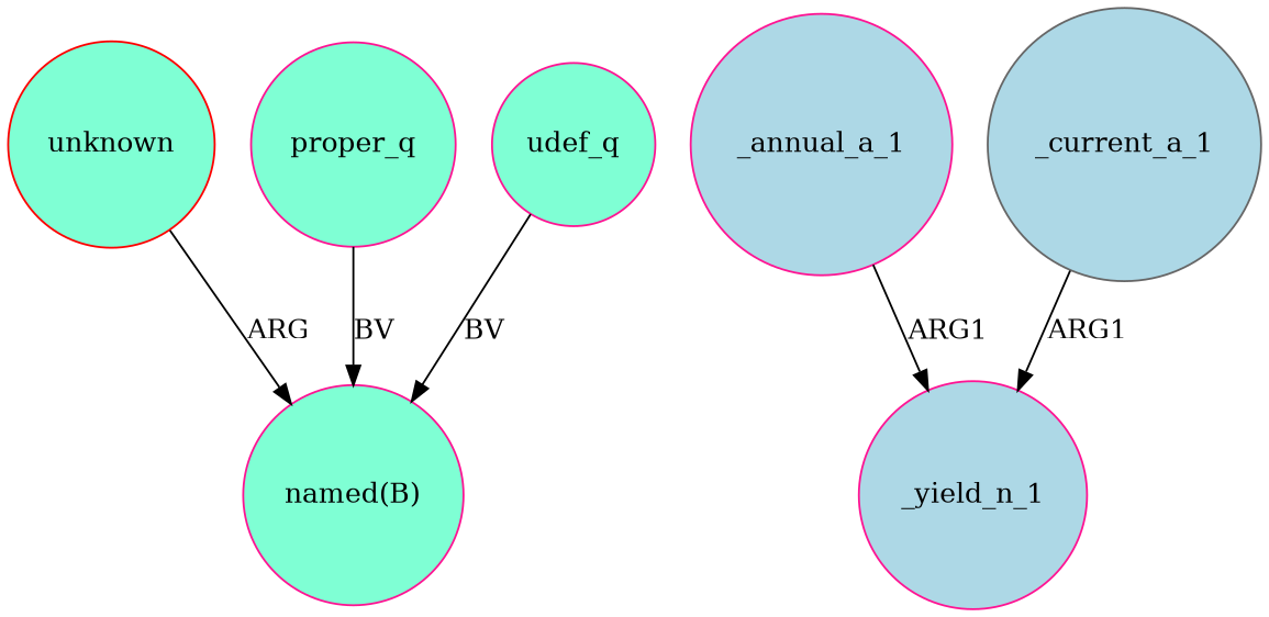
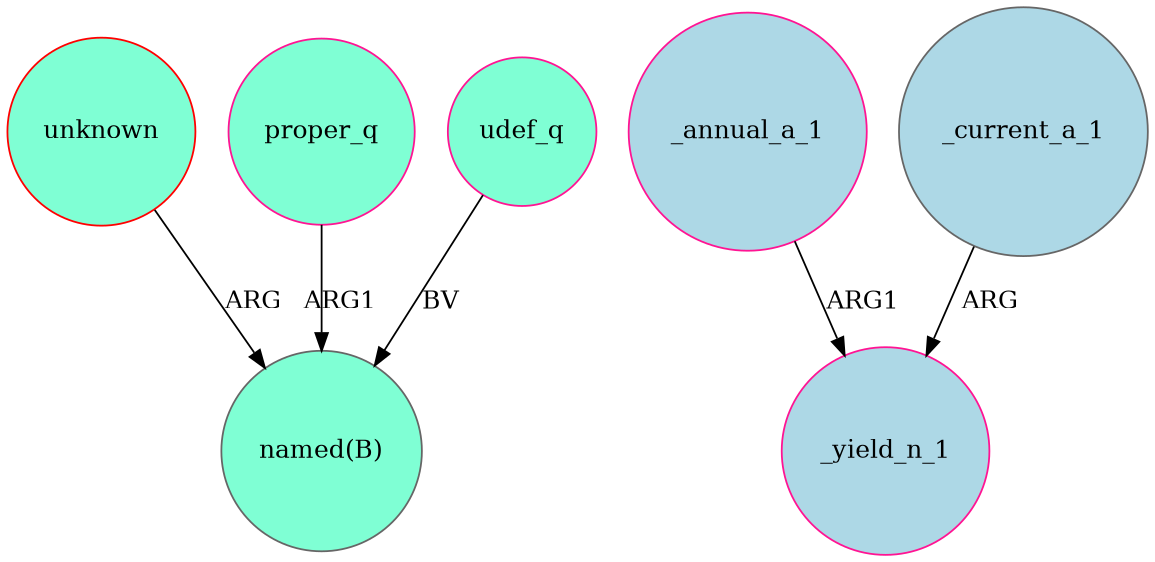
  digraph {
    node [color=deeppink fillcolor=aquamarine shape=circle style=filled]
    unknown [color=red]
-   "named(B)"
+   "named(B)" [color=gray40]
    _yield_n_1 [fillcolor=lightblue]
    proper_q
    _annual_a_1 [fillcolor=lightblue]
    udef_q
    _current_a_1 [color=gray40 fillcolor=lightblue]
    unknown -> "named(B)" [label=ARG]
-   proper_q -> "named(B)" [label=BV]
+   proper_q -> "named(B)" [label=ARG1]
    _annual_a_1 -> _yield_n_1 [label=ARG1]
    udef_q -> "named(B)" [label=BV]
-   _current_a_1 -> _yield_n_1 [label=ARG1]
+   _current_a_1 -> _yield_n_1 [label=ARG]
  }
